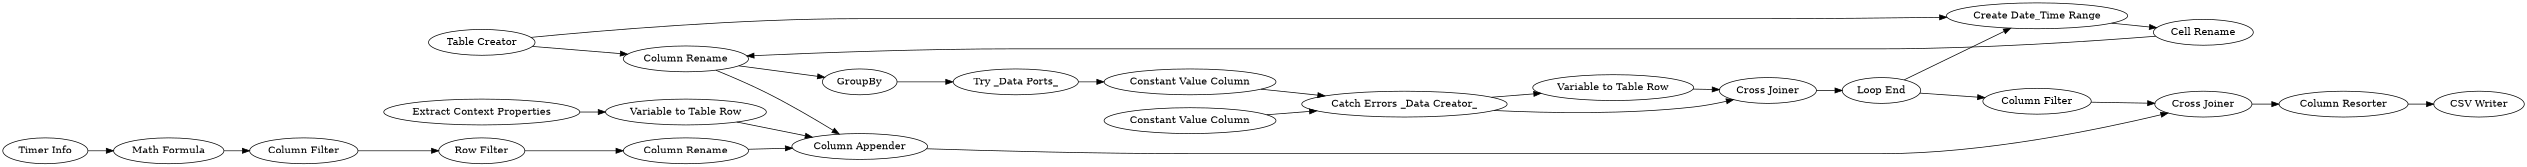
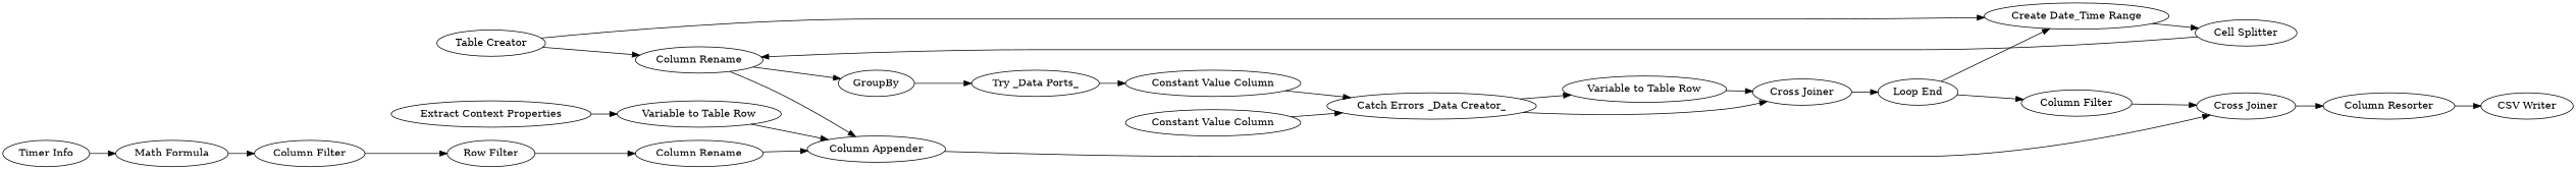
  digraph {
    rankdir=LR
    n1 [label="Table Creator"]
    n2 [label="Column Rename"]
    n3 [label="Create Date_Time Range"]
    n4 [label=GroupBy]
    n5 [label="Column Appender"]
-   n6 [label="Cell Rename"]
+   n6 [label="Cell Splitter"]
    n7 [label="Try _Data Ports_"]
    n8 [label="Constant Value Column"]
    n9 [label="Catch Errors _Data Creator_"]
    n10 [label="Constant Value Column"]
    n11 [label="Variable to Table Row"]
    n12 [label="Cross Joiner"]
    n13 [label="Loop End"]
    n14 [label="Column Filter"]
    n15 [label="Cross Joiner"]
    n16 [label="Column Resorter"]
    n17 [label="CSV Writer"]
    n18 [label="Variable to Table Row"]
    n19 [label="Extract Context Properties"]
    n20 [label="Timer Info"]
    n21 [label="Math Formula"]
    n22 [label="Column Filter"]
    n23 [label="Row Filter"]
    n24 [label="Column Rename"]
    n1 -> n2
    n1 -> n3
    n2 -> n4
    n2 -> n5
    n3 -> n6
    n4 -> n7
    n5 -> n15
    n6 -> n2
    n7 -> n8
    n8 -> n9
    n9 -> n11
    n9 -> n12
    n10 -> n9
    n11 -> n12
    n12 -> n13
    n13 -> n3
    n13 -> n14
    n14 -> n15
    n15 -> n16
    n16 -> n17
    n18 -> n5
    n19 -> n18
    n20 -> n21
    n21 -> n22
    n22 -> n23
    n23 -> n24
    n24 -> n5
  }
